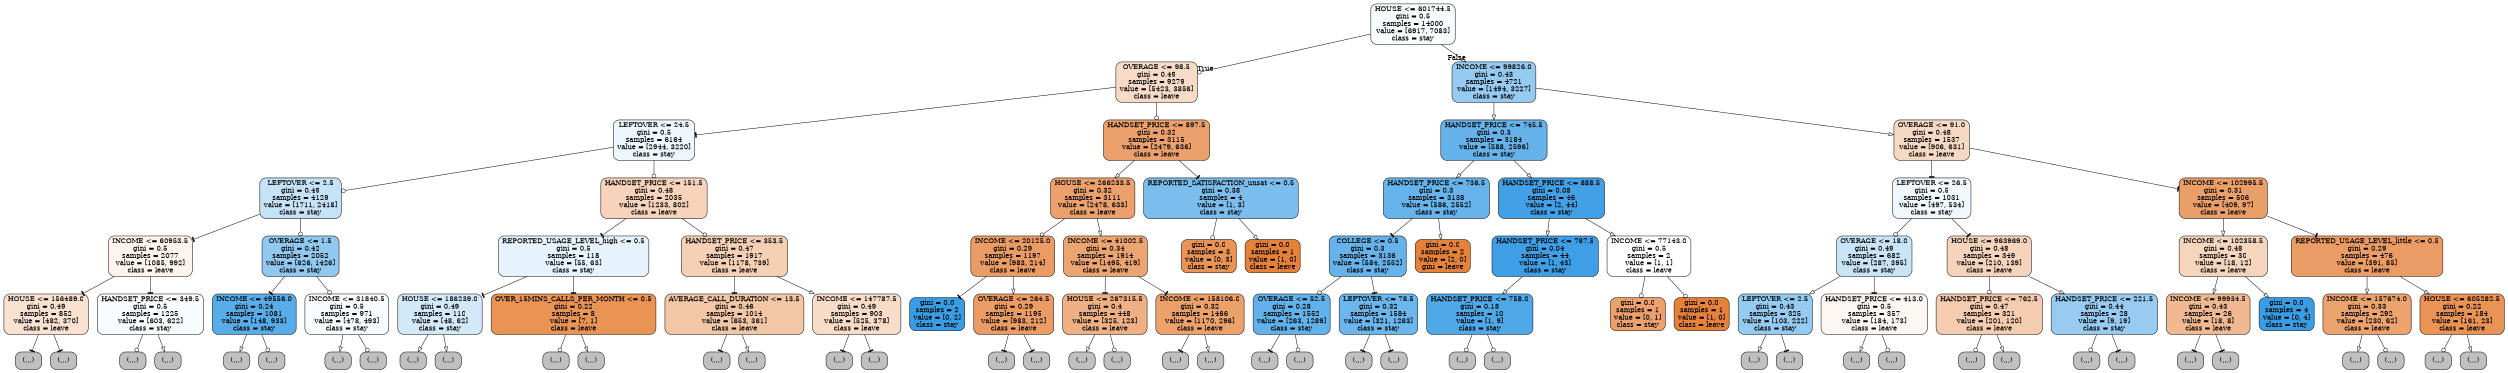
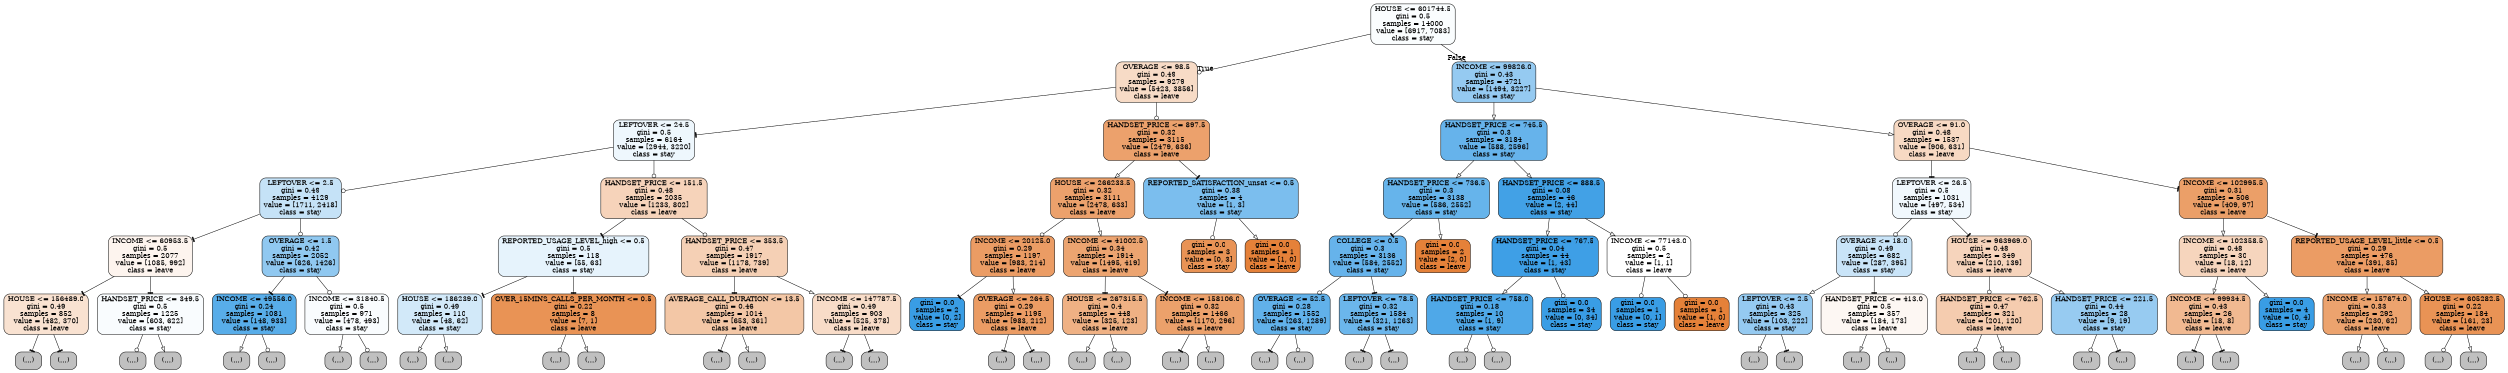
  digraph {
    fontname="DejaVu Serif"
    node [color=black fillcolor="#C0C0C0" fontname="DejaVu Serif" shape=box style="filled, rounded"]
    edge [arrowhead=onormal fontname="DejaVu Serif"]
    n1 [fillcolor="#fafdfe" label="HOUSE <= 601744.5\ngini = 0.5\nsamples = 14000\nvalue = [6917, 7083]\nclass = stay"]
    n2 [fillcolor="#f7dbc6" label="OVERAGE <= 98.5\ngini = 0.49\nsamples = 9279\nvalue = [5423, 3856]\nclass = leave"]
    n3 [fillcolor="#95caf1" label="INCOME <= 99826.0\ngini = 0.43\nsamples = 4721\nvalue = [1494, 3227]\nclass = stay"]
    n4 [fillcolor="#eef7fd" label="LEFTOVER <= 24.5\ngini = 0.5\nsamples = 6164\nvalue = [2944, 3220]\nclass = stay"]
    n5 [fillcolor="#eca16c" label="HANDSET_PRICE <= 897.5\ngini = 0.32\nsamples = 3115\nvalue = [2479, 636]\nclass = leave"]
    n6 [fillcolor="#66b3eb" label="HANDSET_PRICE <= 745.5\ngini = 0.3\nsamples = 3184\nvalue = [588, 2596]\nclass = stay"]
    n7 [fillcolor="#f7d9c3" label="OVERAGE <= 91.0\ngini = 0.48\nsamples = 1537\nvalue = [906, 631]\nclass = leave"]
    n8 [fillcolor="#c5e2f7" label="LEFTOVER <= 2.5\ngini = 0.49\nsamples = 4129\nvalue = [1711, 2418]\nclass = stay"]
    n9 [fillcolor="#f6d3ba" label="HANDSET_PRICE <= 151.5\ngini = 0.48\nsamples = 2035\nvalue = [1233, 802]\nclass = leave"]
    n10 [fillcolor="#eca16c" label="HOUSE <= 266233.5\ngini = 0.32\nsamples = 3111\nvalue = [2478, 633]\nclass = leave"]
    n11 [fillcolor="#7bbeee" label="REPORTED_SATISFACTION_unsat <= 0.5\ngini = 0.38\nsamples = 4\nvalue = [1, 3]\nclass = stay"]
    n12 [fillcolor="#fdf4ee" label="INCOME <= 60953.5\ngini = 0.5\nsamples = 2077\nvalue = [1085, 992]\nclass = leave"]
    n13 [fillcolor="#90c8f0" label="OVERAGE <= 1.5\ngini = 0.42\nsamples = 2052\nvalue = [626, 1426]\nclass = stay"]
    n14 [fillcolor="#e6f3fc" label="REPORTED_USAGE_LEVEL_high <= 0.5\ngini = 0.5\nsamples = 118\nvalue = [55, 63]\nclass = stay"]
    n15 [fillcolor="#f5d0b5" label="HANDSET_PRICE <= 353.5\ngini = 0.47\nsamples = 1917\nvalue = [1178, 739]\nclass = leave"]
    n16 [fillcolor="#f9e2d1" label="HOUSE <= 156489.0\ngini = 0.49\nsamples = 852\nvalue = [482, 370]\nclass = leave"]
    n17 [fillcolor="#f9fcfe" label="HANDSET_PRICE <= 349.5\ngini = 0.5\nsamples = 1225\nvalue = [603, 622]\nclass = stay"]
    n18 [fillcolor="#58ade9" label="INCOME <= 49556.0\ngini = 0.24\nsamples = 1081\nvalue = [148, 933]\nclass = stay"]
    n19 [fillcolor="#f9fcfe" label="INCOME <= 31840.5\ngini = 0.5\nsamples = 971\nvalue = [478, 493]\nclass = stay"]
    n20 [label="(...)"]
    n21 [label="(...)"]
    n22 [label="(...)"]
    n23 [label="(...)"]
    n24 [label="(...)"]
    n25 [label="(...)"]
    n26 [label="(...)"]
    n27 [label="(...)"]
    n28 [fillcolor="#d2e9f9" label="HOUSE <= 186239.0\ngini = 0.49\nsamples = 110\nvalue = [48, 62]\nclass = stay"]
    n29 [fillcolor="#e99355" label="OVER_15MINS_CALLS_PER_MONTH <= 0.5\ngini = 0.22\nsamples = 8\nvalue = [7, 1]\nclass = leave"]
    n30 [fillcolor="#f3c7a6" label="AVERAGE_CALL_DURATION <= 13.5\ngini = 0.46\nsamples = 1014\nvalue = [653, 361]\nclass = leave"]
    n31 [fillcolor="#f8dcc8" label="INCOME <= 147787.5\ngini = 0.49\nsamples = 903\nvalue = [525, 378]\nclass = leave"]
    n32 [label="(...)"]
    n33 [label="(...)"]
    n34 [label="(...)"]
    n35 [label="(...)"]
    n36 [label="(...)"]
    n37 [label="(...)"]
    n38 [label="(...)"]
    n39 [label="(...)"]
    n40 [fillcolor="#eb9c64" label="INCOME <= 20125.0\ngini = 0.29\nsamples = 1197\nvalue = [983, 214]\nclass = leave"]
    n41 [fillcolor="#eca470" label="INCOME <= 41002.5\ngini = 0.34\nsamples = 1914\nvalue = [1495, 419]\nclass = leave"]
    n42 [fillcolor="#e99355" label="gini = 0.0\nsamples = 3\nvalue = [0, 3]\nclass = stay"]
    n43 [fillcolor="#e58139" label="gini = 0.0\nsamples = 1\nvalue = [1, 0]\nclass = leave"]
    n44 [fillcolor="#399de5" label="gini = 0.0\nsamples = 2\nvalue = [0, 2]\nclass = stay"]
    n45 [fillcolor="#eb9c64" label="OVERAGE <= 264.5\ngini = 0.29\nsamples = 1195\nvalue = [983, 212]\nclass = leave"]
    n46 [fillcolor="#efb184" label="HOUSE <= 267315.5\ngini = 0.4\nsamples = 448\nvalue = [325, 123]\nclass = leave"]
    n47 [fillcolor="#eca16b" label="INCOME <= 158106.0\ngini = 0.32\nsamples = 1466\nvalue = [1170, 296]\nclass = leave"]
    n48 [label="(...)"]
    n49 [label="(...)"]
    n50 [label="(...)"]
    n51 [label="(...)"]
    n52 [label="(...)"]
    n53 [label="(...)"]
    n54 [fillcolor="#66b4eb" label="HANDSET_PRICE <= 736.5\ngini = 0.3\nsamples = 3138\nvalue = [586, 2552]\nclass = stay"]
    n55 [fillcolor="#42a1e6" label="HANDSET_PRICE <= 888.5\ngini = 0.08\nsamples = 46\nvalue = [2, 44]\nclass = stay"]
    n56 [fillcolor="#f1f8fd" label="LEFTOVER <= 26.5\ngini = 0.5\nsamples = 1031\nvalue = [497, 534]\nclass = stay"]
    n57 [fillcolor="#eb9f68" label="INCOME <= 102995.5\ngini = 0.31\nsamples = 506\nvalue = [409, 97]\nclass = leave"]
    n58 [fillcolor="#66b3eb" label="COLLEGE <= 0.5\ngini = 0.3\nsamples = 3136\nvalue = [584, 2552]\nclass = stay"]
-   n59 [fillcolor="#e58139" label="gini = 0.0\nsamples = 2\nvalue = [2, 0]\ngini = leave"]
+   n59 [fillcolor="#e58139" label="gini = 0.0\nsamples = 2\nvalue = [2, 0]\nclass = leave"]
    n60 [fillcolor="#3e9fe6" label="HANDSET_PRICE <= 767.5\ngini = 0.04\nsamples = 44\nvalue = [1, 43]\nclass = stay"]
    n61 [fillcolor="#ffffff" label="INCOME <= 77143.0\ngini = 0.5\nsamples = 2\nvalue = [1, 1]\nclass = leave"]
    n62 [fillcolor="#61b1ea" label="OVERAGE <= 52.5\ngini = 0.28\nsamples = 1552\nvalue = [263, 1289]\nclass = stay"]
    n63 [fillcolor="#6bb6ec" label="LEFTOVER <= 78.5\ngini = 0.32\nsamples = 1584\nvalue = [321, 1263]\nclass = stay"]
    n64 [label="(...)"]
    n65 [label="(...)"]
    n66 [label="(...)"]
    n67 [label="(...)"]
    n68 [fillcolor="#4fa8e8" label="HANDSET_PRICE <= 758.0\ngini = 0.18\nsamples = 10\nvalue = [1, 9]\nclass = stay"]
-   n70 [fillcolor="#eca16c" label="gini = 0.0\nsamples = 1\nvalue = [0, 1]\nclass = stay"]
+   n69 [fillcolor="#399de5" label="gini = 0.0\nsamples = 34\nvalue = [0, 34]\nclass = stay"]
+   n70 [fillcolor="#399de5" label="gini = 0.0\nsamples = 1\nvalue = [0, 1]\nclass = stay"]
    n71 [fillcolor="#e58139" label="gini = 0.0\nsamples = 1\nvalue = [1, 0]\nclass = leave"]
    n72 [label="(...)"]
    n73 [label="(...)"]
    n74 [fillcolor="#c9e4f8" label="OVERAGE <= 18.0\ngini = 0.49\nsamples = 682\nvalue = [287, 395]\nclass = stay"]
    n75 [fillcolor="#f6d4bc" label="HOUSE <= 963969.0\ngini = 0.48\nsamples = 349\nvalue = [210, 139]\nclass = leave"]
    n76 [fillcolor="#f6d5bd" label="INCOME <= 102358.5\ngini = 0.48\nsamples = 30\nvalue = [18, 12]\nclass = leave"]
    n77 [fillcolor="#eb9c64" label="REPORTED_USAGE_LEVEL_little <= 0.5\ngini = 0.29\nsamples = 476\nvalue = [391, 85]\nclass = leave"]
    n78 [fillcolor="#95caf1" label="LEFTOVER <= 2.5\ngini = 0.43\nsamples = 325\nvalue = [103, 222]\nclass = stay"]
    n79 [fillcolor="#fdf7f3" label="HANDSET_PRICE <= 413.0\ngini = 0.5\nsamples = 357\nvalue = [184, 173]\nclass = leave"]
    n80 [fillcolor="#f5ccaf" label="HANDSET_PRICE <= 762.5\ngini = 0.47\nsamples = 321\nvalue = [201, 120]\nclass = leave"]
    n81 [fillcolor="#97cbf1" label="HANDSET_PRICE <= 221.5\ngini = 0.44\nsamples = 28\nvalue = [9, 19]\nclass = stay"]
    n82 [label="(...)"]
    n83 [label="(...)"]
    n84 [label="(...)"]
    n85 [label="(...)"]
    n86 [label="(...)"]
    n87 [label="(...)"]
    n88 [label="(...)"]
    n89 [label="(...)"]
    n90 [fillcolor="#f1b991" label="INCOME <= 99934.5\ngini = 0.43\nsamples = 26\nvalue = [18, 8]\nclass = leave"]
    n91 [fillcolor="#399de5" label="gini = 0.0\nsamples = 4\nvalue = [0, 4]\nclass = stay"]
    n92 [fillcolor="#eca36e" label="INCOME <= 157674.0\ngini = 0.33\nsamples = 292\nvalue = [230, 62]\nclass = leave"]
    n93 [fillcolor="#e99355" label="HOUSE <= 605282.5\ngini = 0.22\nsamples = 184\nvalue = [161, 23]\nclass = leave"]
    n94 [label="(...)"]
    n95 [label="(...)"]
    n96 [label="(...)"]
    n97 [label="(...)"]
    n98 [label="(...)"]
    n99 [label="(...)"]
    n1 -> n2 [arrowhead=odot headlabel=True labelangle=45 labeldistance=2.5]
    n1 -> n3 [headlabel=False labelangle=-45 labeldistance=2.5]
    n2 -> n4 [arrowhead=tee]
    n2 -> n5 [arrowhead=odot]
    n3 -> n6
    n3 -> n7
    n4 -> n8 [arrowhead=odot]
    n4 -> n9 [arrowhead=odot]
    n5 -> n10
    n5 -> n11 [arrowhead=tee]
    n6 -> n54
    n6 -> n55
    n7 -> n56 [arrowhead=tee]
    n7 -> n57 [arrowhead=tee]
    n8 -> n12 [arrowhead=tee]
    n8 -> n13 [arrowhead=odot]
    n9 -> n14 [arrowhead=tee]
    n9 -> n15 [arrowhead=odot]
    n10 -> n40 [arrowhead=odot]
    n10 -> n41
    n11 -> n42 [arrowhead=odot]
    n11 -> n43
    n12 -> n16 [arrowhead=tee]
    n12 -> n17 [arrowhead=tee]
    n13 -> n18 [arrowhead=tee]
    n13 -> n19 [arrowhead=odot]
    n14 -> n28 [arrowhead=tee]
    n14 -> n29 [arrowhead=tee]
    n15 -> n30 [arrowhead=tee]
    n15 -> n31
    n16 -> n20 [arrowhead=tee]
    n16 -> n21 [arrowhead=tee]
    n17 -> n22 [arrowhead=odot]
    n17 -> n23
    n18 -> n24
    n18 -> n25 [arrowhead=odot]
    n19 -> n26
    n19 -> n27 [arrowhead=odot]
    n28 -> n32
    n28 -> n33
    n29 -> n34 [arrowhead=odot]
    n29 -> n35
    n30 -> n36 [arrowhead=tee]
    n30 -> n37
    n31 -> n38 [arrowhead=tee]
    n31 -> n39 [arrowhead=tee]
    n40 -> n44 [arrowhead=tee]
    n40 -> n45
    n41 -> n46 [arrowhead=tee]
    n41 -> n47 [arrowhead=tee]
    n45 -> n48 [arrowhead=tee]
    n45 -> n49 [arrowhead=tee]
    n46 -> n50
    n46 -> n51 [arrowhead=odot]
    n47 -> n52 [arrowhead=tee]
    n47 -> n53
    n54 -> n58 [arrowhead=tee]
    n54 -> n59
    n55 -> n60
    n55 -> n61
    n56 -> n74 [arrowhead=odot]
    n56 -> n75 [arrowhead=tee]
    n57 -> n76
    n57 -> n77 [arrowhead=tee]
    n58 -> n62 [arrowhead=odot]
    n58 -> n63 [arrowhead=tee]
    n60 -> n68
+   n60 -> n69 [arrowhead=odot]
    n61 -> n70 [arrowhead=odot]
    n61 -> n71 [arrowhead=odot]
    n62 -> n64 [arrowhead=tee]
    n62 -> n65 [arrowhead=odot]
    n63 -> n66 [arrowhead=tee]
    n63 -> n67 [arrowhead=tee]
    n68 -> n72 [arrowhead=odot]
    n68 -> n73 [arrowhead=odot]
    n74 -> n78
    n74 -> n79 [arrowhead=tee]
    n75 -> n80 [arrowhead=odot]
    n75 -> n81
    n76 -> n90
    n76 -> n91
    n77 -> n92
    n77 -> n93
    n78 -> n82
    n78 -> n83 [arrowhead=tee]
    n79 -> n84
    n79 -> n85 [arrowhead=odot]
    n80 -> n86 [arrowhead=odot]
    n80 -> n87
    n81 -> n88 [arrowhead=odot]
    n81 -> n89 [arrowhead=tee]
    n90 -> n94 [arrowhead=tee]
    n90 -> n95 [arrowhead=tee]
    n92 -> n96
    n92 -> n97 [arrowhead=odot]
    n93 -> n98 [arrowhead=odot]
    n93 -> n99
  }
